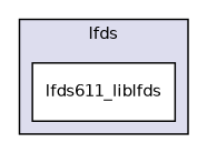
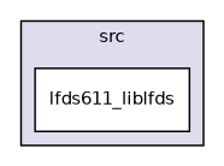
  digraph {
    compound=true
    n1 [fillcolor=white fontname=Helvetica fontsize=10 label=lfds611_liblfds pencolor=black shape=box style=filled]
    subgraph cluster_1 {
      bgcolor="#ddddee"
      fontname=Helvetica
      fontsize=10
-     label=lfds
+     label=src
      pencolor=black
      n1
    }
  }
